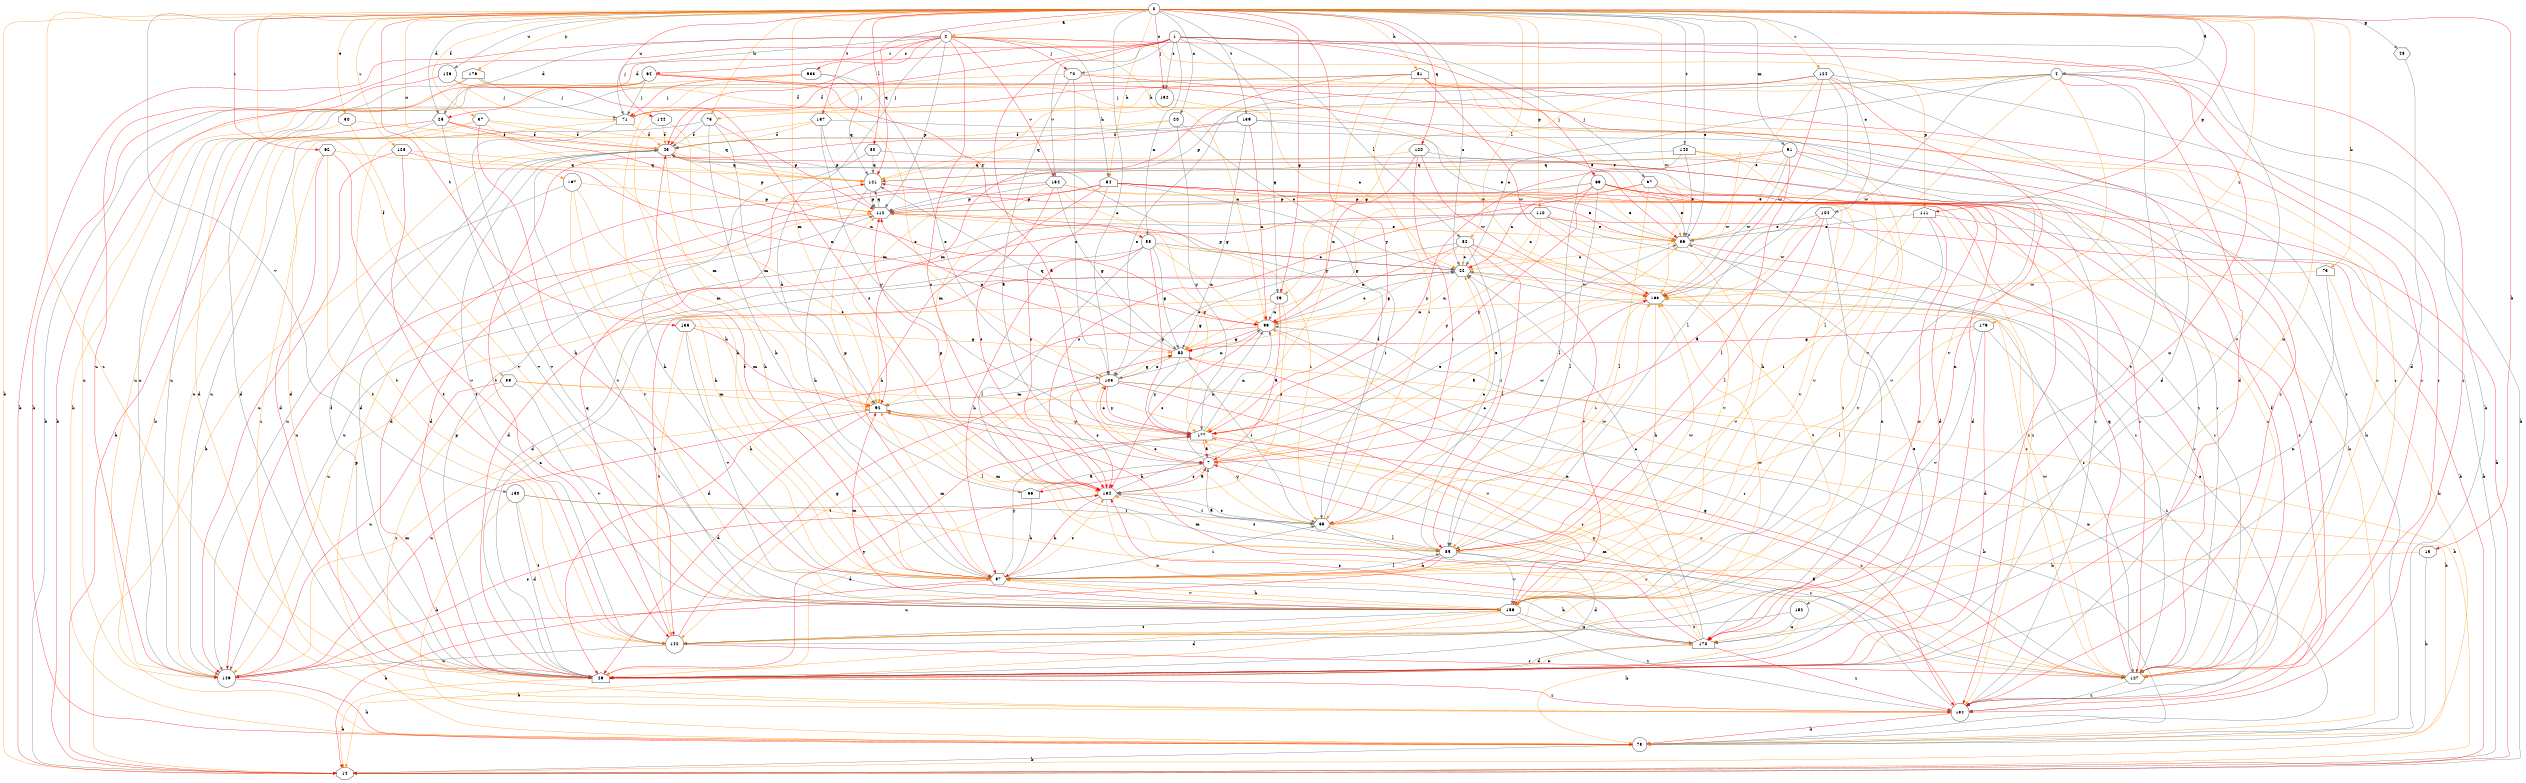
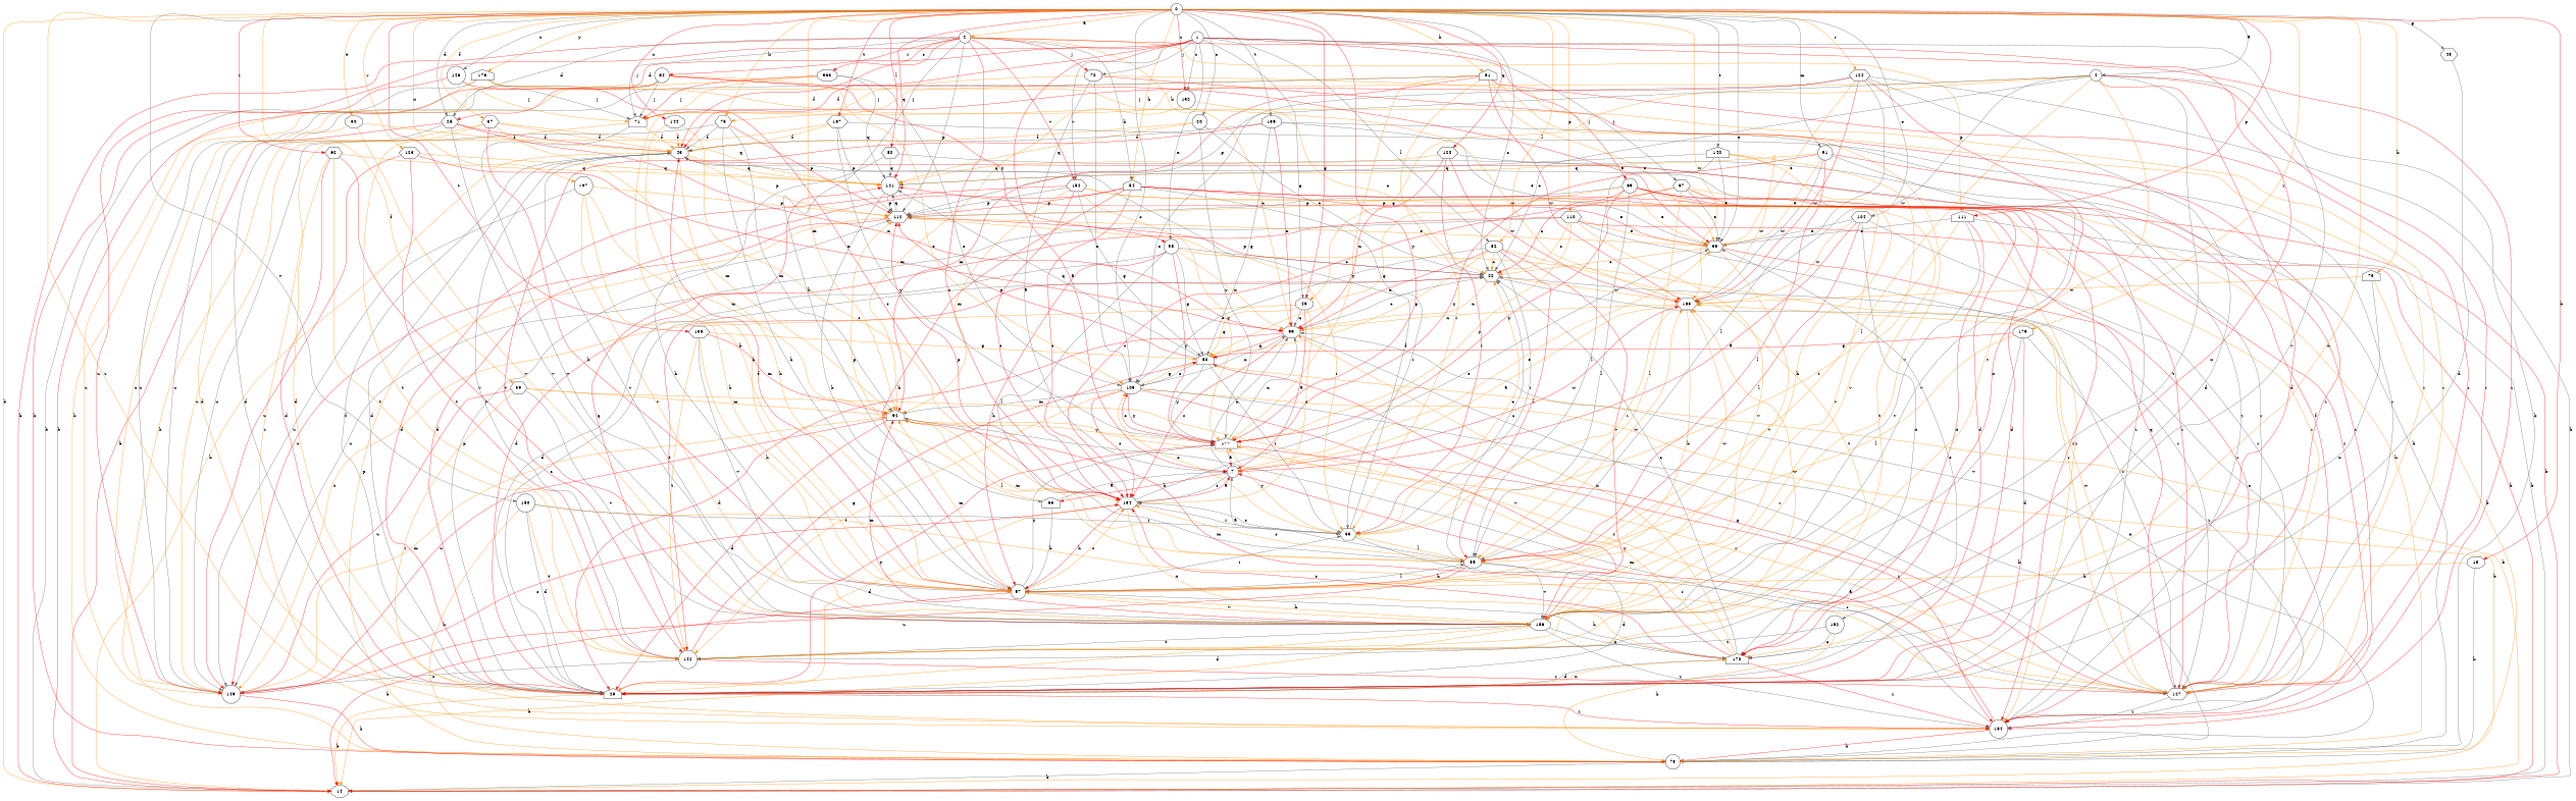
  strict digraph {
    node [shape=hexagon]
    edge [color=darkorange]
    0 [shape=circle]
    2 [shape=circle]
    4 [shape=circle]
    13 [shape=octagon]
    14 [shape=octagon]
    20 [shape=circle]
    22
    25
    30 [shape=octagon]
    36
    37
    39
    48
    49 [shape=octagon]
    51 [shape=house]
    54 [shape=house]
    62
    73 [shape=house]
    75
    80
    82 [shape=octagon]
    91 [shape=circle]
    92 [shape=house]
    104
    105 [shape=octagon]
    110
    111 [shape=house]
    120
    121 [shape=circle]
    123
    124
    132 [shape=circle]
    135
    137
    139 [shape=octagon]
    140 [shape=house]
    144 [shape=octagon]
    146 [shape=circle]
    150 [shape=circle]
    163
    167 [shape=circle]
    170 [shape=house]
    176 [shape=house]
    177 [shape=house]
    179 [shape=octagon]
    184 [shape=circle]
    43 [shape=octagon]
    70 [shape=octagon]
    154
    56 [shape=house]
    64 [shape=circle]
    71 [shape=house]
    99 [shape=octagon]
    112
    n55 [label=933 shape=octagon]
    134
    29 [shape=house]
    78 [shape=circle]
    85 [shape=octagon]
    127
    142 [shape=circle]
    156 [shape=octagon]
-   57
+   57 [shape=circle]
    149 [shape=circle]
    7 [shape=circle]
    50 [shape=house]
    65
    1 [shape=circle]
    67
    69 [shape=circle]
    98 [shape=circle]
    152 [shape=circle]
    0 -> 2 [label=a]
    0 -> 4 [color=gray40 label=a]
    0 -> 13 [color=red label=b]
    0 -> 14 [label=b]
    0 -> 20 [color=gray40 label=c]
    0 -> 22 [color=gray40 label=c]
    0 -> 25 [color=gray40 label=d]
    0 -> 30 [label=e]
    0 -> 36 [color=gray40 label=e]
    0 -> 37 [label=f]
    0 -> 39 [label=f]
    0 -> 48 [color=gray40 label=g]
    0 -> 49 [color=red label=g]
    0 -> 51 [label=h]
    0 -> 54 [label=h]
    0 -> 62 [color=red label=i]
    0 -> 73 [label=k]
    0 -> 75 [label=k]
    0 -> 80 [color=red label=l]
    0 -> 82 [label=l]
    0 -> 91 [color=gray40 label=m]
    0 -> 92 [label=m]
    0 -> 104 [color=gray40 label=o]
    0 -> 105 [color=gray40 label=o]
    0 -> 110 [label=p]
    0 -> 111 [color=red label=p]
    0 -> 120 [color=red label=q]
    0 -> 121 [color=red label=q]
    0 -> 123 [label=r]
    0 -> 124 [label=r]
    0 -> 132 [color=red label=s]
    0 -> 135 [color=red label=t]
    0 -> 137 [color=red label=t]
    0 -> 139 [color=gray40 label=t]
    0 -> 140 [color=gray40 label=t]
    0 -> 144 [color=red label=u]
    0 -> 146 [color=gray40 label=u]
    0 -> 150 [color=gray40 label=v]
    0 -> 163 [label=w]
    0 -> 167 [label=x]
    0 -> 170 [label=x]
    0 -> 176 [label=y]
    0 -> 177 [color=red label=y]
    0 -> 179 [label=z]
    0 -> 184 [label=z]
    2 -> 14 [color=red label=b]
    2 -> 25 [color=gray40 label=d]
    2 -> 54 [color=gray40 label=h]
    2 -> 111 [label=p]
    2 -> 184 [color=red label=z]
    2 -> 43 [color=red label=f]
    2 -> 70 [color=red label=j]
    2 -> 154 [color=red label=v]
    2 -> 56 [color=gray40 label=h]
    2 -> 64 [color=red label=i]
    2 -> 71 [color=gray40 label=j]
    2 -> 99 [label=n]
    2 -> 112 [color=gray40 label=p]
    2 -> n55 [color=red label=s]
    2 -> 134 [color=red label=s]
    4 -> 22 [color=gray40 label=c]
    4 -> 49 [label=g]
    4 -> 75 [label=k]
    4 -> 163 [color=gray40 label=w]
    4 -> 112 [color=gray40 label=p]
    4 -> 29 [color=red label=d]
    4 -> 78 [color=gray40 label=k]
    4 -> 85 [label=l]
    4 -> 127 [color=red label=r]
    4 -> 142 [color=gray40 label=t]
    4 -> 156 [label=v]
    13 -> 78 [color=gray40 label=k]
    13 -> 57 [label=h]
    20 -> 22 [color=gray40 label=c]
    20 -> 121 [label=q]
    20 -> 177 [color=gray40 label=y]
    20 -> 43 [label=f]
    22 -> 163 [label=w]
    22 -> 99 [label=n]
    22 -> 112 [color=red label=p]
    22 -> 127 [color=gray40 label=r]
    22 -> 142 [color=red label=t]
    25 -> 14 [color=red label=b]
    25 -> 43 [color=red label=f]
    25 -> 99 [color=red label=n]
    25 -> 29 [color=gray40 label=d]
    25 -> 156 [color=gray40 label=v]
    30 -> 43 [label=f]
    30 -> 29 [label=d]
    30 -> 156 [label=v]
    36 -> 22 [label=c]
    36 -> 127 [color=red label=r]
    36 -> 156 [label=v]
    37 -> 92 [label=m]
    37 -> 121 [label=q]
    37 -> 43 [label=f]
    37 -> 78 [label=k]
    37 -> 57 [color=red label=h]
    37 -> 149 [label=u]
    39 -> 92 [label=m]
    39 -> 184 [label=z]
    39 -> 127 [label=r]
    39 -> 156 [color=gray40 label=v]
    39 -> 149 [color=red label=u]
    48 -> 29 [color=gray40 label=d]
    49 -> 99 [color=gray40 label=n]
    49 -> 134 [label=s]
    49 -> 149 [label=u]
    49 -> 7 [color=red label=a]
    49 -> 50 [label=g]
    51 -> 36 [label=e]
    51 -> 92 [color=red label=m]
    51 -> 163 [color=red label=w]
    51 -> 177 [label=y]
    51 -> 71 [label=j]
    51 -> 127 [color=red label=r]
    51 -> 156 [label=v]
    51 -> 149 [color=gray40 label=u]
    51 -> 65 [label=i]
    54 -> 36 [color=red label=e]
    54 -> 184 [color=red label=z]
    54 -> 112 [color=red label=p]
    54 -> 134 [color=red label=s]
    54 -> 29 [color=red label=d]
    54 -> 127 [color=red label=r]
    54 -> 57 [color=red label=h]
    54 -> 65 [color=gray40 label=i]
    62 -> 121 [label=q]
    62 -> 184 [label=z]
    62 -> 29 [color=red label=d]
    62 -> 142 [label=t]
    62 -> 156 [color=red label=v]
    73 -> 163 [label=w]
    73 -> 170 [color=gray40 label=x]
    73 -> 78 [label=k]
    75 -> 92 [color=gray40 label=m]
    75 -> 43 [color=gray40 label=f]
    75 -> 112 [color=red label=p]
    75 -> 57 [color=gray40 label=h]
    75 -> 149 [color=gray40 label=u]
    80 -> 121 [color=gray40 label=q]
    80 -> 127 [color=gray40 label=r]
    80 -> 57 [color=gray40 label=h]
    82 -> 22 [label=c]
    82 -> 105 [color=gray40 label=o]
    82 -> 99 [color=red label=n]
    82 -> 85 [color=red label=l]
    82 -> 142 [label=t]
    82 -> 156 [color=red label=v]
    82 -> 50 [label=g]
    82 -> 65 [color=gray40 label=i]
    91 -> 36 [label=e]
    91 -> 121 [label=q]
    91 -> 163 [color=gray40 label=w]
    91 -> 177 [color=red label=y]
    91 -> 184 [color=red label=z]
    91 -> 85 [color=red label=l]
    91 -> 156 [color=gray40 label=v]
    92 -> 177 [label=y]
    92 -> 29 [color=red label=d]
    92 -> 85 [label=l]
    92 -> 127 [label=r]
    92 -> 149 [color=red label=u]
    104 -> 36 [color=gray40 label=e]
    104 -> 163 [label=w]
    104 -> 170 [color=gray40 label=x]
    104 -> 85 [color=red label=l]
    104 -> 127 [color=gray40 label=r]
    104 -> 7 [color=red label=a]
    105 -> 14 [label=b]
    105 -> 92 [color=gray40 label=m]
    105 -> 177 [color=red label=y]
    105 -> 99 [color=gray40 label=n]
    105 -> 134 [color=red label=s]
    105 -> 78 [color=gray40 label=k]
    105 -> 142 [label=t]
    105 -> 156 [color=red label=v]
    105 -> 50 [label=g]
    110 -> 14 [color=red label=b]
    110 -> 22 [label=c]
    110 -> 36 [label=e]
    110 -> 177 [label=y]
    110 -> 29 [color=red label=d]
    110 -> 127 [color=gray40 label=r]
    110 -> 156 [label=v]
    110 -> 149 [color=gray40 label=u]
    111 -> 14 [color=gray40 label=b]
    111 -> 36 [color=gray40 label=e]
    111 -> 170 [color=red label=x]
    111 -> 156 [color=gray40 label=v]
    111 -> 65 [label=i]
    120 -> 121 [label=q]
    120 -> 163 [color=red label=w]
    120 -> 99 [color=red label=n]
    120 -> 78 [color=gray40 label=k]
    120 -> 65 [color=red label=i]
    121 -> 112 [color=gray40 label=p]
    121 -> 57 [color=gray40 label=h]
    123 -> 121 [label=q]
    123 -> 99 [color=red label=n]
    123 -> 142 [color=red label=t]
    123 -> 149 [color=red label=u]
    124 -> 14 [color=gray40 label=b]
    124 -> 36 [label=e]
    124 -> 105 [color=gray40 label=o]
    124 -> 163 [color=red label=w]
    124 -> 170 [color=red label=x]
    124 -> 71 [color=red label=j]
    124 -> 29 [color=gray40 label=d]
    124 -> 85 [color=gray40 label=l]
    132 -> 22 [label=c]
    132 -> 92 [label=m]
    135 -> 92 [color=red label=m]
    135 -> 142 [label=t]
    135 -> 156 [color=gray40 label=v]
    135 -> 57 [label=h]
    135 -> 50 [label=g]
    137 -> 177 [color=gray40 label=y]
    137 -> 43 [label=f]
    137 -> 112 [color=gray40 label=p]
    137 -> 29 [label=d]
    137 -> 127 [color=gray40 label=r]
    139 -> 36 [color=gray40 label=e]
    139 -> 184 [color=gray40 label=z]
    139 -> 43 [color=gray40 label=f]
    139 -> 99 [color=red label=n]
    139 -> 142 [color=red label=t]
    139 -> 50 [color=gray40 label=g]
    140 -> 36 [color=gray40 label=e]
    140 -> 121 [color=gray40 label=q]
    140 -> 163 [label=w]
    140 -> 85 [color=gray40 label=l]
    140 -> 156 [label=v]
    140 -> 57 [label=h]
    144 -> 43 [label=f]
    144 -> 134 [label=s]
    144 -> 57 [label=h]
    146 -> 71 [label=j]
    146 -> 134 [color=red label=s]
    146 -> 78 [color=red label=k]
    150 -> 29 [color=gray40 label=d]
    150 -> 78 [label=k]
    150 -> 127 [label=r]
    150 -> 142 [label=t]
    150 -> 65 [color=gray40 label=i]
    163 -> 99 [label=n]
    163 -> 57 [label=h]
    163 -> 7 [label=a]
    163 -> 65 [label=i]
    167 -> 92 [label=m]
    167 -> 112 [label=p]
    167 -> 156 [label=v]
    167 -> 57 [label=h]
    167 -> 149 [color=gray40 label=u]
    170 -> 22 [color=gray40 label=c]
    170 -> 92 [color=red label=m]
    170 -> 177 [label=y]
    170 -> 184 [color=red label=z]
    170 -> 99 [label=n]
    170 -> 134 [color=red label=s]
    170 -> 29 [color=gray40 label=d]
    170 -> 57 [color=gray40 label=h]
    176 -> 14 [color=gray40 label=b]
    176 -> 163 [label=w]
    176 -> 71 [color=gray40 label=j]
    176 -> 127 [label=r]
    176 -> 149 [label=u]
    177 -> 105 [color=red label=o]
    177 -> 184 [color=red label=z]
    177 -> 99 [color=gray40 label=n]
    177 -> 7 [color=red label=a]
    179 -> 184 [color=gray40 label=z]
    179 -> 29 [color=red label=d]
    179 -> 85 [label=l]
    179 -> 156 [color=gray40 label=v]
    179 -> 50 [color=red label=g]
    184 -> 22 [color=gray40 label=c]
    184 -> 92 [color=gray40 label=m]
    184 -> 78 [color=red label=k]
    184 -> 7 [color=red label=a]
    43 -> 14 [label=b]
    43 -> 121 [label=q]
    43 -> 184 [color=gray40 label=z]
    43 -> 112 [label=p]
    43 -> 29 [color=gray40 label=d]
    43 -> 142 [color=gray40 label=t]
    43 -> 156 [color=gray40 label=v]
    43 -> 57 [label=h]
    70 -> 105 [color=gray40 label=o]
    70 -> 184 [color=red label=z]
    70 -> 71 [label=j]
    70 -> 127 [label=r]
    70 -> 7 [color=gray40 label=a]
    154 -> 92 [label=m]
    154 -> 177 [label=y]
    154 -> 184 [label=z]
    154 -> 112 [color=gray40 label=p]
    154 -> 134 [color=red label=s]
    154 -> 29 [color=red label=d]
    154 -> 127 [label=r]
    154 -> 50 [color=gray40 label=g]
    56 -> 112 [label=p]
    56 -> 57 [color=gray40 label=h]
    56 -> 7 [color=gray40 label=a]
    64 -> 14 [color=red label=b]
    64 -> 36 [color=red label=e]
    64 -> 105 [label=o]
    64 -> 71 [color=gray40 label=j]
    64 -> 78 [label=k]
    64 -> 149 [color=gray40 label=u]
    64 -> 98 [color=red label=y]
    71 -> 43 [label=f]
    71 -> 142 [label=t]
    71 -> 156 [color=gray40 label=v]
    99 -> 22 [color=gray40 label=c]
    99 -> 134 [color=red label=s]
    99 -> 29 [color=red label=d]
    99 -> 127 [color=gray40 label=r]
    99 -> 50 [color=red label=g]
    112 -> 36 [label=e]
    112 -> 121 [color=gray40 label=q]
    112 -> 149 [color=red label=u]
    112 -> 65 [label=i]
    n55 -> 105 [color=gray40 label=o]
    n55 -> 121 [color=gray40 label=q]
    n55 -> 71 [color=red label=j]
    n55 -> 57 [label=h]
    n55 -> 149 [label=u]
    134 -> 36 [color=gray40 label=e]
    134 -> 170 [label=x]
    134 -> 112 [color=red label=p]
    134 -> 29 [label=d]
    134 -> 57 [color=red label=h]
    134 -> 7 [color=red label=a]
    134 -> 65 [color=gray40 label=i]
    29 -> 14 [label=b]
    29 -> 22 [color=gray40 label=c]
    29 -> 36 [color=gray40 label=e]
    29 -> 170 [label=x]
    29 -> 177 [color=red label=y]
    29 -> 184 [color=red label=z]
    29 -> 43 [color=gray40 label=f]
    29 -> 112 [color=gray40 label=p]
    78 -> 14 [color=gray40 label=b]
    78 -> 99 [color=gray40 label=n]
    78 -> 112 [label=p]
    85 -> 22 [color=gray40 label=c]
    85 -> 92 [label=m]
    85 -> 163 [label=w]
    85 -> 134 [label=s]
    85 -> 29 [color=gray40 label=d]
    85 -> 156 [color=gray40 label=v]
    85 -> 57 [color=red label=h]
    85 -> 149 [color=red label=u]
    85 -> 7 [color=gray40 label=a]
    127 -> 121 [color=red label=q]
    127 -> 163 [label=w]
    127 -> 184 [color=gray40 label=z]
    127 -> 43 [color=red label=f]
    127 -> 50 [color=red label=g]
    142 -> 121 [color=red label=q]
    142 -> 163 [label=w]
    142 -> 127 [color=red label=r]
    142 -> 149 [color=gray40 label=u]
    142 -> 50 [color=red label=g]
    156 -> 14 [label=b]
    156 -> 92 [color=red label=m]
    156 -> 170 [color=gray40 label=x]
    156 -> 184 [color=gray40 label=z]
    156 -> 29 [label=d]
    156 -> 142 [color=gray40 label=t]
    156 -> 57 [label=h]
    57 -> 14 [color=red label=b]
    57 -> 92 [label=m]
    57 -> 163 [label=w]
    57 -> 177 [color=gray40 label=y]
    57 -> 43 [color=red label=f]
    57 -> 134 [label=s]
    57 -> 85 [color=gray40 label=l]
    57 -> 156 [label=v]
    57 -> 65 [color=gray40 label=i]
    149 -> 92 [label=m]
    149 -> 134 [color=red label=s]
    149 -> 78 [color=red label=k]
    7 -> 36 [label=e]
    7 -> 163 [color=red label=w]
    7 -> 56 [color=red label=h]
    7 -> 99 [color=gray40 label=n]
    7 -> 134 [color=gray40 label=s]
    50 -> 14 [label=b]
    50 -> 105 [color=gray40 label=o]
    50 -> 121 [color=gray40 label=q]
    50 -> 177 [color=gray40 label=y]
    50 -> 112 [color=red label=p]
    50 -> 65 [color=gray40 label=i]
    65 -> 22 [label=c]
    65 -> 105 [label=o]
    65 -> 177 [label=y]
    65 -> 43 [color=gray40 label=f]
    65 -> 134 [color=gray40 label=s]
    65 -> 85 [label=l]
    65 -> 127 [color=gray40 label=r]
    1 -> 25 [color=red label=d]
    1 -> 49 [color=gray40 label=g]
    1 -> 82 [color=gray40 label=l]
    1 -> 132 [color=gray40 label=s]
    1 -> 170 [color=red label=x]
    1 -> 43 [color=red label=f]
    1 -> 70 [color=gray40 label=j]
    1 -> 154 [color=gray40 label=v]
    1 -> 149 [color=red label=u]
    1 -> 7 [color=red label=a]
    1 -> 67 [color=gray40 label=j]
    1 -> 69 [color=red label=j]
    1 -> 98 [color=gray40 label=n]
    1 -> 152 [color=gray40 label=v]
    67 -> 36 [color=gray40 label=e]
    67 -> 112 [label=p]
    67 -> 134 [color=red label=s]
    67 -> 29 [color=red label=d]
    67 -> 78 [label=k]
    67 -> 85 [label=l]
    67 -> 142 [label=t]
    69 -> 14 [color=red label=b]
    69 -> 22 [color=red label=c]
    69 -> 36 [label=e]
    69 -> 177 [color=red label=y]
    69 -> 184 [color=red label=z]
    69 -> 112 [color=gray40 label=p]
    69 -> 29 [color=red label=d]
    69 -> 85 [color=gray40 label=l]
    69 -> 156 [label=v]
    69 -> 50 [label=g]
    98 -> 22 [color=gray40 label=c]
    98 -> 177 [color=red label=y]
    98 -> 99 [label=n]
    98 -> 29 [color=gray40 label=d]
    98 -> 85 [color=gray40 label=l]
    98 -> 127 [label=r]
    98 -> 57 [color=red label=h]
    98 -> 50 [color=gray40 label=g]
    152 -> 170 [color=gray40 label=x]
    152 -> 78 [label=k]
    152 -> 142 [color=gray40 label=t]
  }
